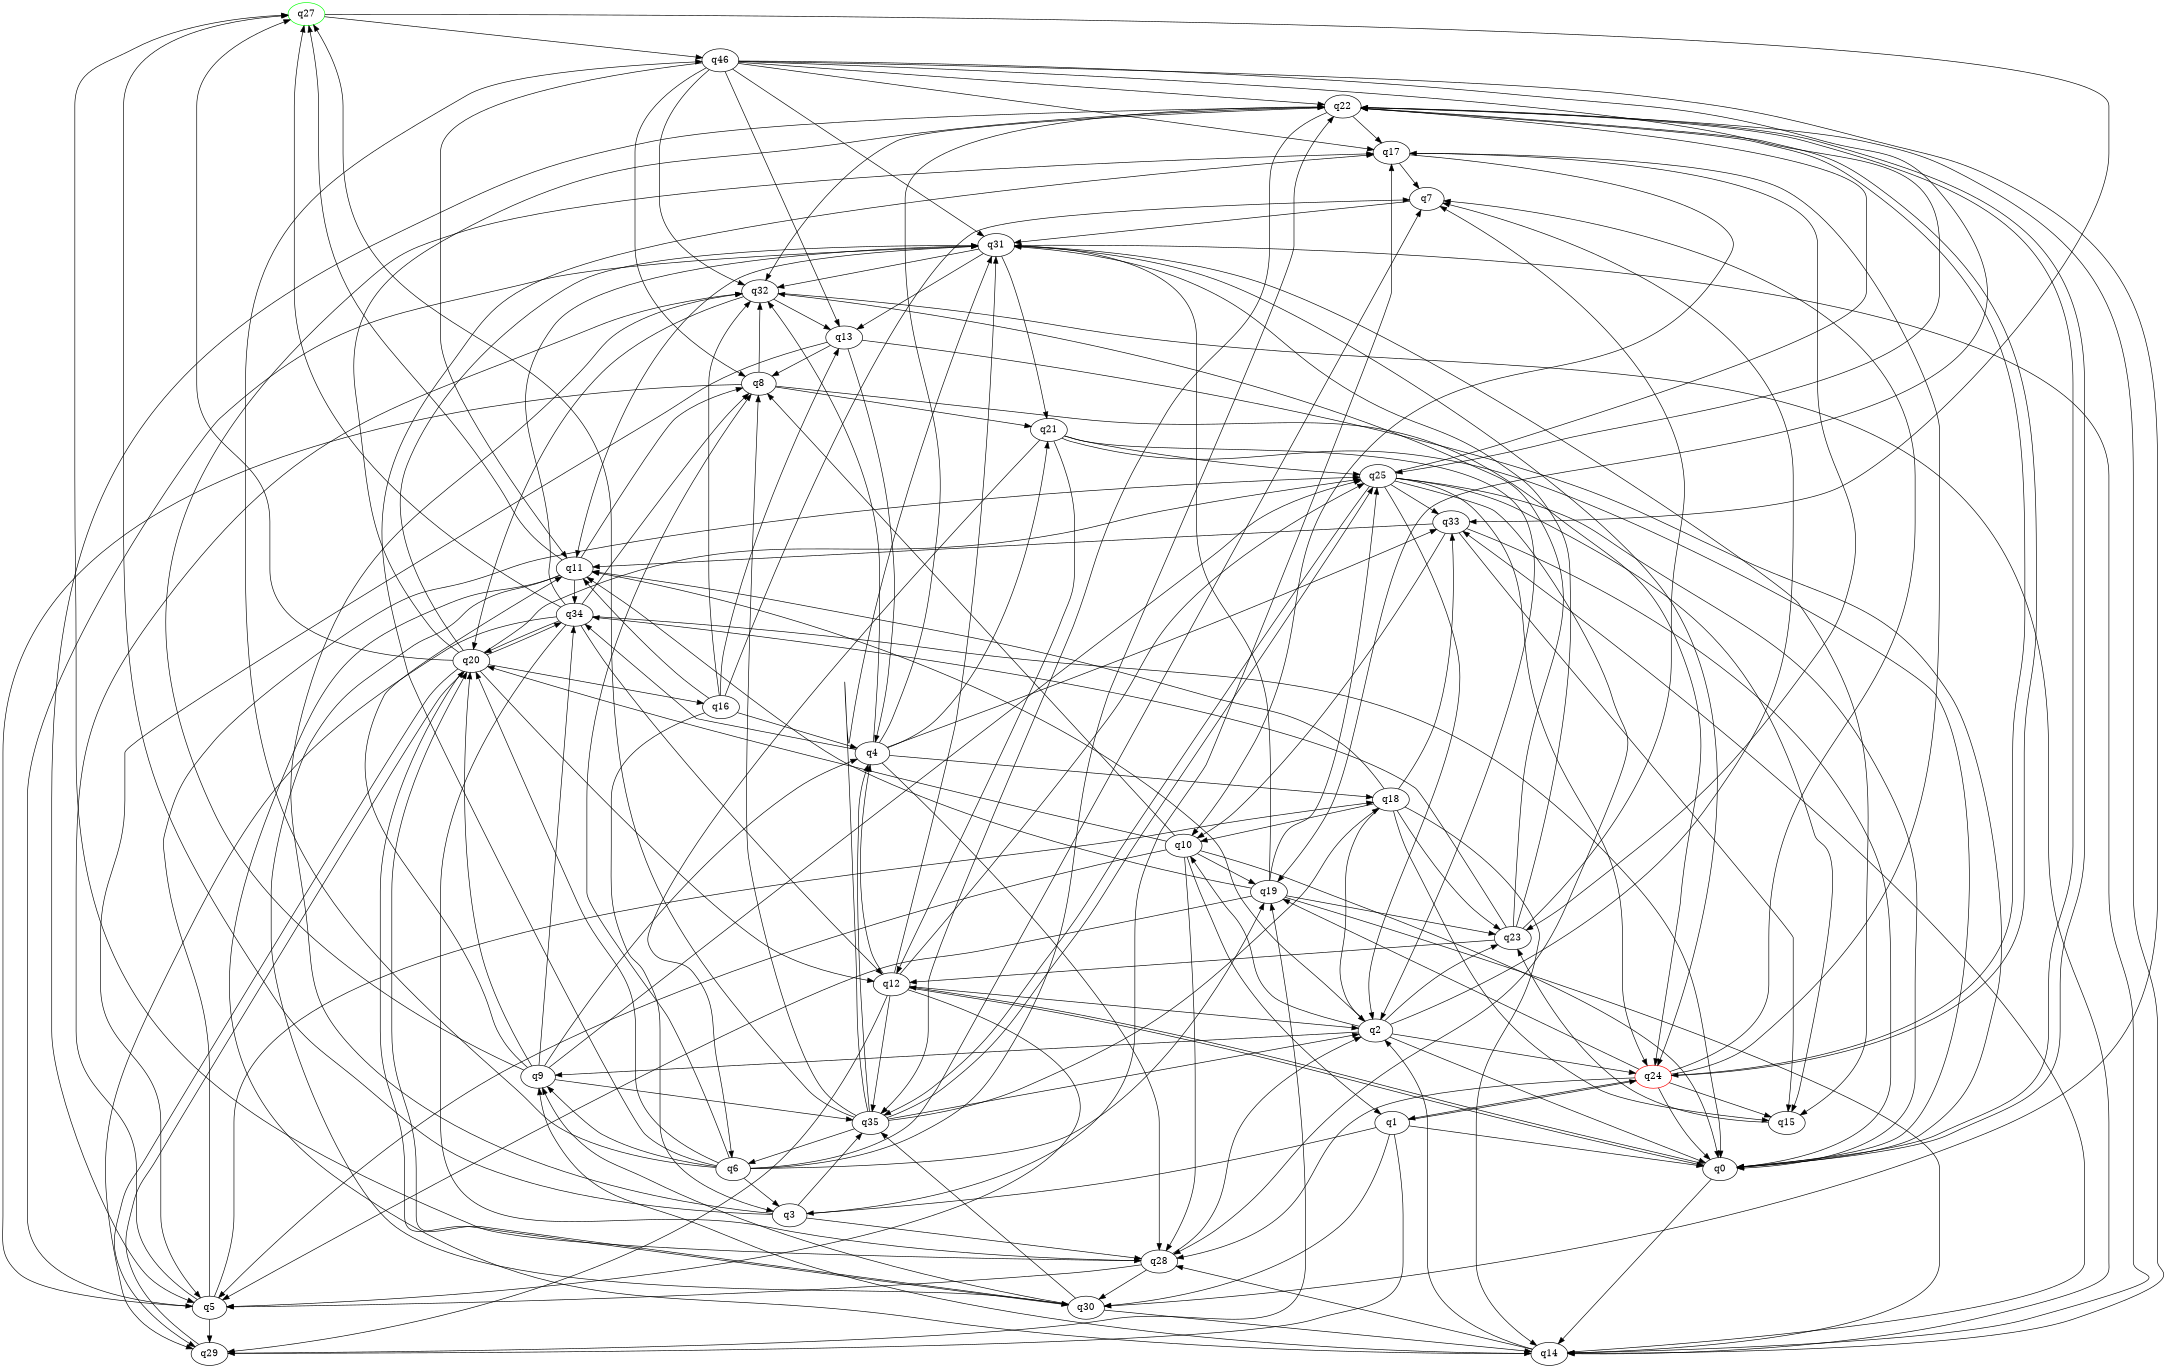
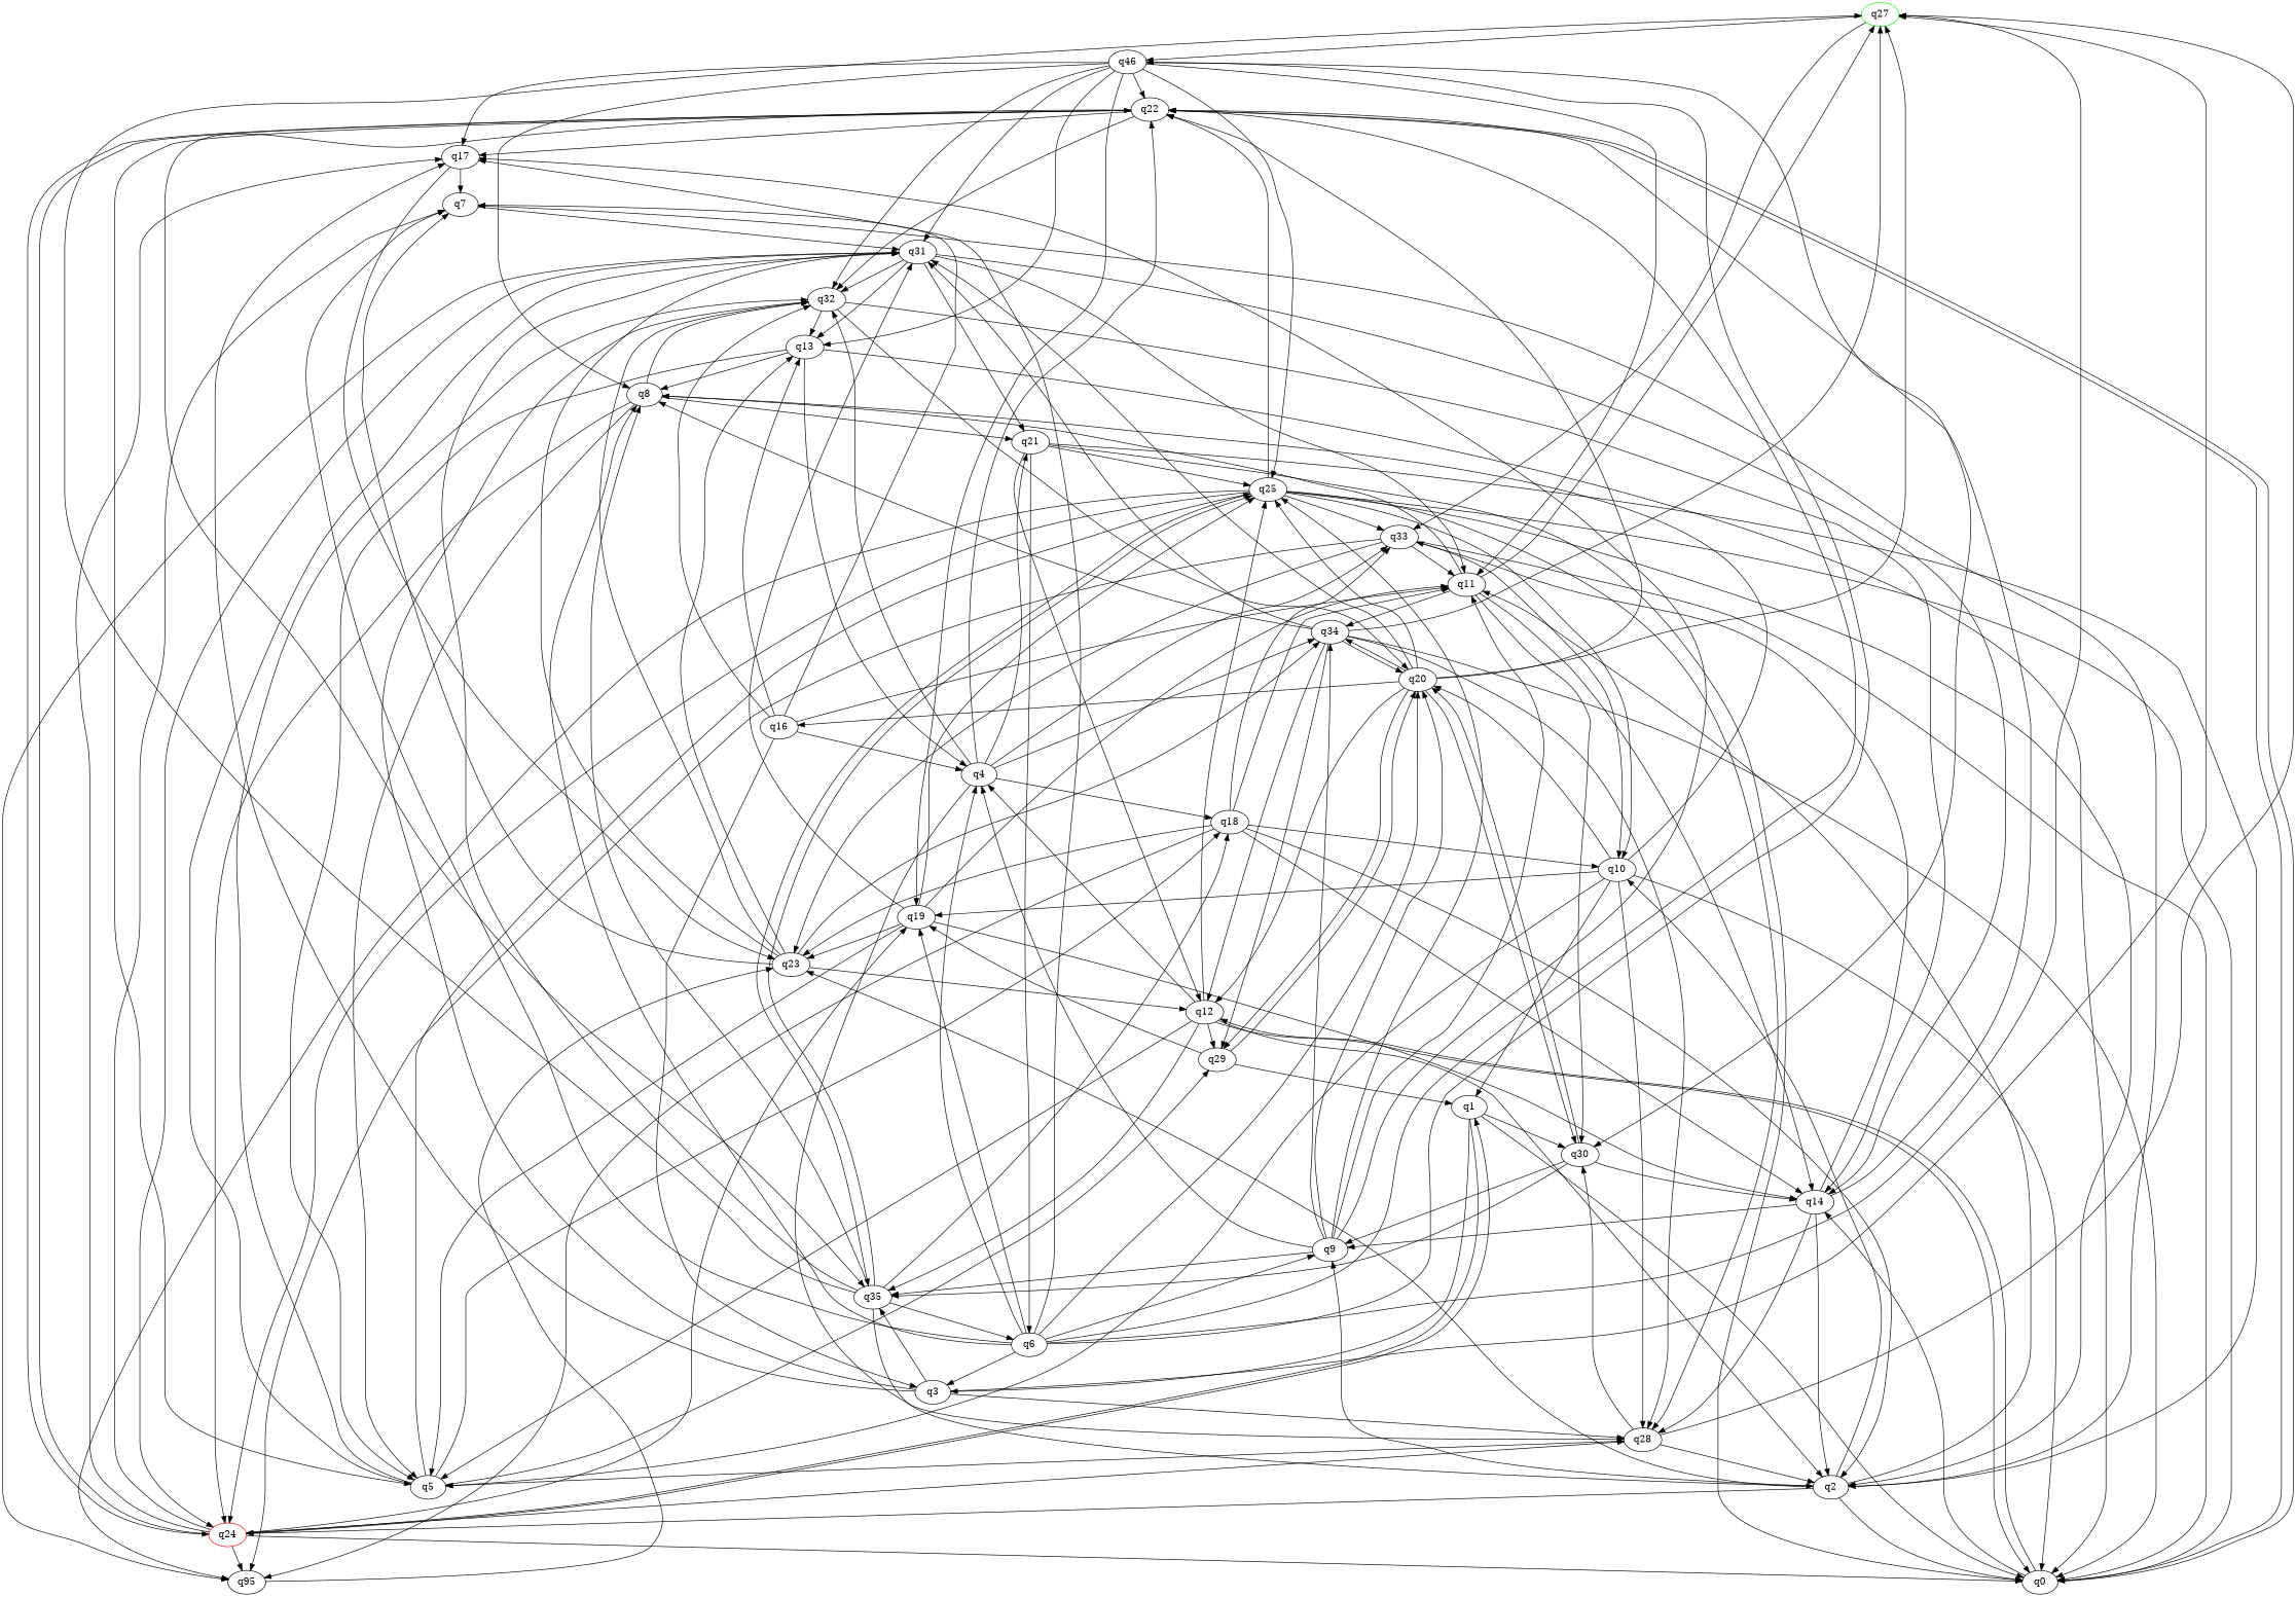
  digraph {
    q27 [color=green initial=1]
    n2 [label=q46]
    q33
    q22
    q17
    q19
    q25
    q31
    q32
    q30
    q11
    q8
    q13
    q24 [color=red final=1]
    q0
    q1
    q7
    q28
-   q15
+   q15 [label=q95]
    q12
    q14
    q35
    q5
    q3
    q23
    q2
    q4
    q29
    q9
    q10
    q18
    q6
    q34
    q21
    q20
    q16
    q27 -> n2
    q27 -> q33
    n2 -> q22
    n2 -> q17
    n2 -> q19
    n2 -> q25
    n2 -> q31
    n2 -> q32
    n2 -> q30
    n2 -> q11
    n2 -> q8
    n2 -> q13
    q33 -> q11
    q33 -> q0
    q33 -> q15
+   q33 -> q23
    q33 -> q10
    q22 -> q17
    q22 -> q32
    q22 -> q24
    q22 -> q0
    q22 -> q35
    q22 -> q5
    q17 -> q7
    q17 -> q23
    q19 -> q25
    q19 -> q31
    q19 -> q11
    q19 -> q14
    q19 -> q5
    q19 -> q23
    q25 -> q33
    q25 -> q22
    q25 -> q24
    q25 -> q0
    q25 -> q28
    q25 -> q15
    q25 -> q35
    q25 -> q2
-   q17 -> q10
+   q25 -> q10
    q31 -> q32
    q31 -> q11
    q31 -> q13
    q31 -> q24
    q31 -> q15
    q31 -> q14
    q31 -> q21
    q32 -> q13
    q32 -> q14
    q32 -> q20
    q30 -> q14
    q30 -> q35
    q30 -> q9
    q30 -> q20
    q11 -> q27
    q11 -> q30
    q11 -> q8
    q11 -> q14
    q11 -> q34
    q8 -> q32
    q8 -> q24
    q8 -> q5
    q8 -> q21
    q13 -> q8
    q13 -> q0
    q13 -> q5
    q13 -> q4
    q24 -> q22
    q24 -> q17
    q24 -> q19
    q24 -> q0
    q24 -> q1
    q24 -> q7
    q24 -> q28
    q24 -> q15
    q0 -> q22
    q0 -> q12
    q0 -> q14
    q1 -> q30
    q1 -> q24
    q1 -> q0
    q1 -> q3
    q7 -> q31
    q28 -> q27
    q28 -> q30
    q28 -> q5
    q28 -> q2
    q15 -> q23
    q12 -> q25
-   q12 -> q31
    q12 -> q0
    q12 -> q35
    q12 -> q5
    q12 -> q2
    q12 -> q4
    q12 -> q29
    q14 -> q33
    q14 -> q22
    q14 -> q28
    q14 -> q2
    q14 -> q9
    q35 -> q27
    q35 -> q25
    q35 -> q31
    q35 -> q8
    q35 -> q2
    q35 -> q18
    q35 -> q6
    q5 -> q25
    q5 -> q31
    q5 -> q32
    q5 -> q29
    q5 -> q18
    q3 -> q27
    q3 -> q17
    q3 -> q32
    q3 -> q28
    q3 -> q35
    q23 -> q31
    q23 -> q32
+   q23 -> q13
    q23 -> q7
    q23 -> q12
    q23 -> q34
    q2 -> q11
    q2 -> q24
    q2 -> q0
    q2 -> q7
    q2 -> q23
    q2 -> q9
    q2 -> q10
    q4 -> q33
    q4 -> q22
    q4 -> q32
    q4 -> q28
    q4 -> q18
    q4 -> q34
    q4 -> q21
    q29 -> q19
-   q1 -> q29
+   q29 -> q1
    q29 -> q20
    q9 -> q17
    q9 -> q25
    q9 -> q11
    q9 -> q35
    q9 -> q4
    q9 -> q34
    q9 -> q20
    q10 -> q19
    q10 -> q8
    q10 -> q0
    q10 -> q1
    q10 -> q28
    q10 -> q5
    q10 -> q20
    q18 -> q33
    q18 -> q11
    q18 -> q15
    q18 -> q14
    q18 -> q23
    q18 -> q2
    q18 -> q10
+   q6 -> q27
    q6 -> n2
    q6 -> q22
    q6 -> q17
    q6 -> q19
    q6 -> q8
    q6 -> q7
    q6 -> q3
-   q35 -> q4
+   q6 -> q4
    q6 -> q9
    q6 -> q20
    q34 -> q27
    q34 -> q31
    q34 -> q8
    q34 -> q0
    q34 -> q28
    q34 -> q12
    q34 -> q29
    q34 -> q20
    q21 -> q25
    q21 -> q0
    q21 -> q12
    q21 -> q2
    q21 -> q6
    q20 -> q27
    q20 -> q22
    q20 -> q25
    q20 -> q31
    q20 -> q30
    q20 -> q12
    q20 -> q29
    q20 -> q34
    q20 -> q16
    q16 -> q32
    q16 -> q11
    q16 -> q13
    q16 -> q7
    q16 -> q3
    q16 -> q4
  }
